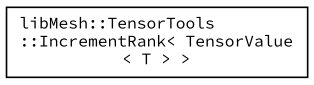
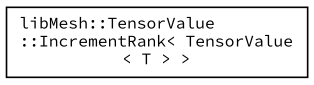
  digraph {
    rankdir=TB
    fontname="Source Code Pro"
-   n1 [color=black fillcolor=white fontname="Source Code Pro" fontsize=10 height=0.2 label="libMesh::TensorTools\l::IncrementRank\< TensorValue\l\< T \> \>" shape=record style=filled width=0.4]
+   n1 [color=black fillcolor=white fontname="Source Code Pro" fontsize=10 height=0.2 label="libMesh::TensorValue\l::IncrementRank\< TensorValue\l\< T \> \>" shape=record style=filled width=0.4]
  }
